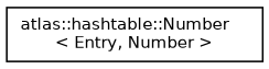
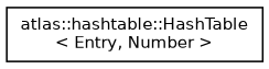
  digraph {
    rankdir=LR
-   n1 [color=black fillcolor=white fontname=Helvetica fontsize=10 height=0.2 label="atlas::hashtable::Number\l\< Entry, Number \>" shape=record style=filled width=0.4]
+   n1 [color=black fillcolor=white fontname=Helvetica fontsize=10 height=0.2 label="atlas::hashtable::HashTable\l\< Entry, Number \>" shape=record style=filled width=0.4]
  }
